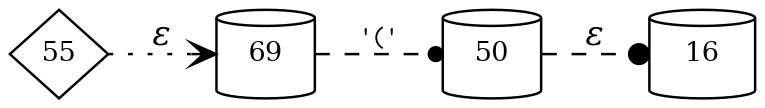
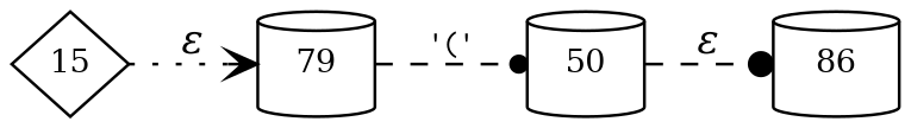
  digraph {
    rankdir=LR
    node [fixedsize=true fontsize=11 shape=cylinder peripheries=1]
    edge [arrowhead=dot fontname="Times-Italic" style=dashed]
-   n1 [label=16 width=.6 peripheries=""]
+   n1 [label=86 width=.6 peripheries=""]
    n2 [label=50 width=.55]
-   n3 [label=55 shape=diamond width=.55]
-   n4 [label=69 width=.55]
+   n3 [label=15 shape=diamond width=.55]
+   n4 [label=79 width=.55]
    n2 -> n1 [label="&epsilon;"]
    n3 -> n4 [arrowhead=vee label="&epsilon;" style=dotted]
    n4 -> n2 [arrowsize=.7 fontname=Courier fontsize=11 label="'('"]
  }
